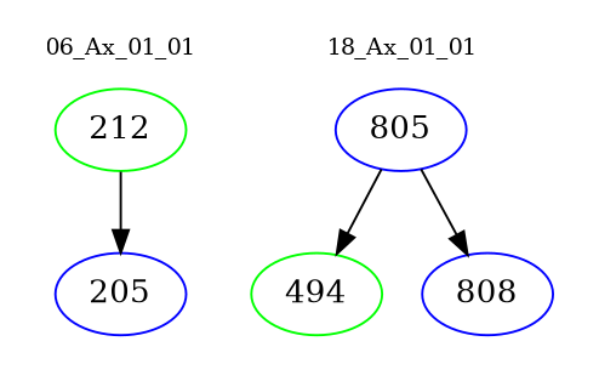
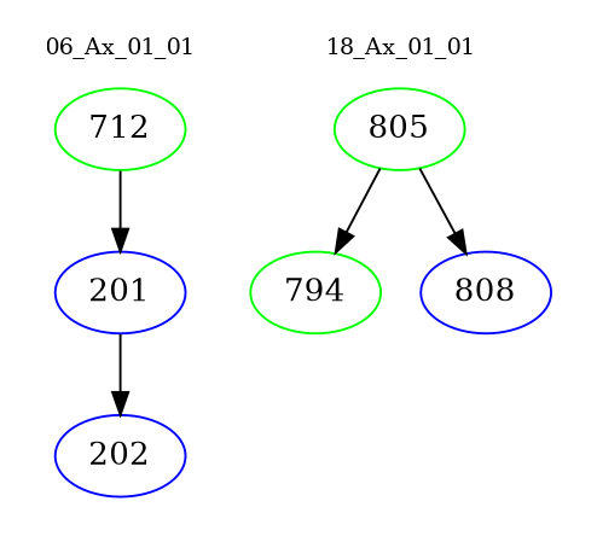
  digraph {
    node [color=blue]
    edge [color=black]
-   n1 [label=205]
-   n3 [color=green label=212]
-   n4 [label=805]
-   n5 [color=green label=494]
+   n1 [label=201]
+   n2 [label=202]
+   n3 [color=green label=712]
+   n4 [color=green label=805]
+   n5 [color=green label=794]
    n6 [label=808]
    subgraph cluster_1 {
      color=white
      fontsize=10
      label="06_Ax_01_01"
      n1
+     n2
      n3
    }
    subgraph cluster_2 {
      color=white
      fontsize=10
      label="18_Ax_01_01"
      n4
      n5
      n6
    }
+   n1 -> n2
    n3 -> n1
    n4 -> n5
    n4 -> n6
  }
